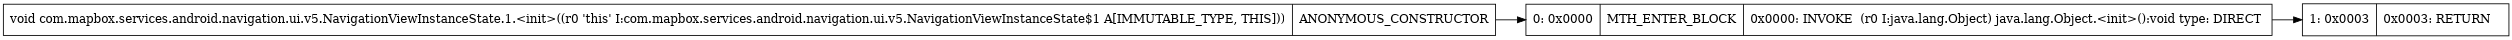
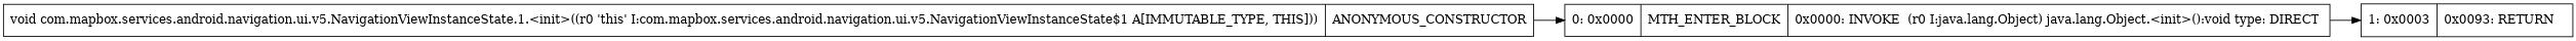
  digraph {
    rankdir=LR
    node [shape=record]
    n1 [label="{0\:\ 0x0000|MTH_ENTER_BLOCK\l|0x0000: INVOKE  (r0 I:java.lang.Object) java.lang.Object.\<init\>():void type: DIRECT \l}"]
-   n2 [label="{1\:\ 0x0003|0x0003: RETURN   \l}"]
+   n2 [label="{1\:\ 0x0003|0x0093: RETURN   \l}"]
    n3 [label="{void com.mapbox.services.android.navigation.ui.v5.NavigationViewInstanceState.1.\<init\>((r0 'this' I:com.mapbox.services.android.navigation.ui.v5.NavigationViewInstanceState$1 A[IMMUTABLE_TYPE, THIS]))  | ANONYMOUS_CONSTRUCTOR\l}"]
    n1 -> n2
    n3 -> n1
  }
